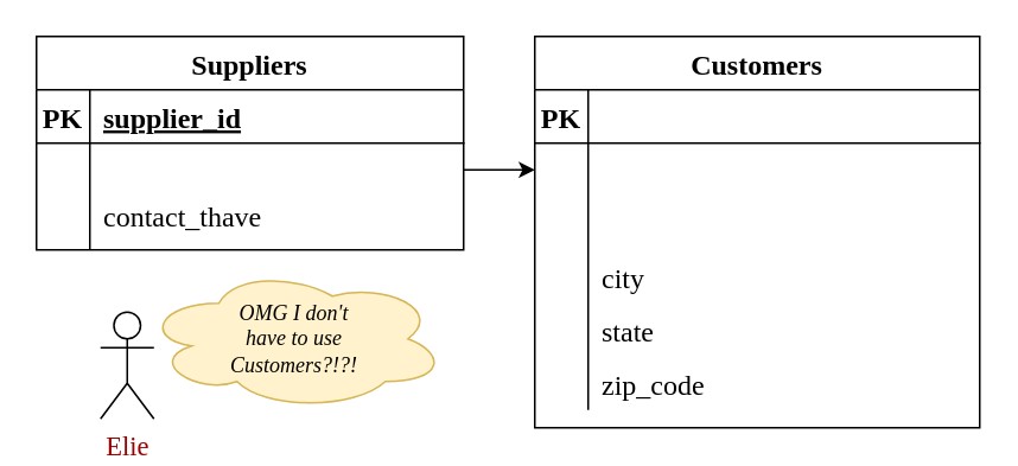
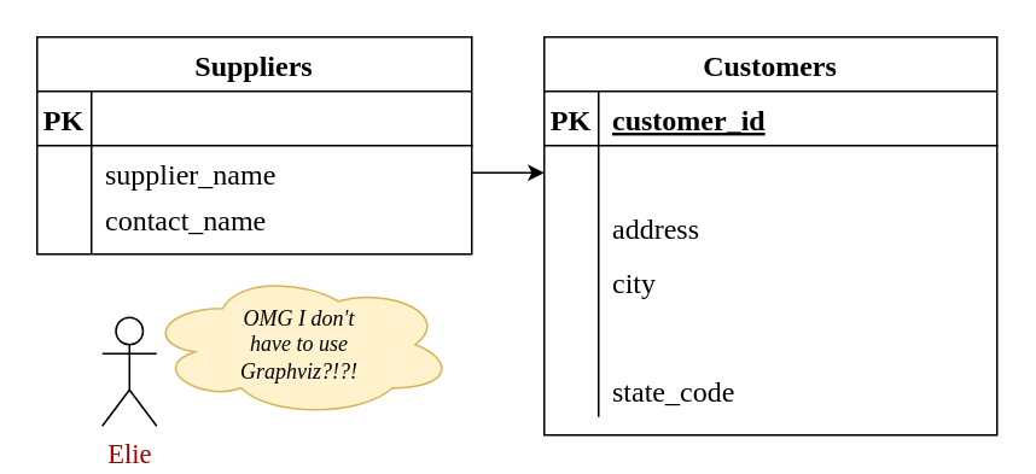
  <mxCell id="0" />
  <mxCell id="1" parent="0" />
  <mxCell id="2" value="Suppliers" style="shape=table;startSize=30;container=1;collapsible=1;childLayout=tableLayout;fixedRows=1;rowLines=0;fontStyle=1;align=center;resizeLast=1;fontFamily=Source Serif Pro;fontSize=16;" parent="1" vertex="1"><mxGeometry x="20" y="20" width="240" height="120" as="geometry" /></mxCell>
  <mxCell id="3" value="" style="shape=partialRectangle;collapsible=0;dropTarget=0;pointerEvents=0;fillColor=none;points=[[0,0.5],[1,0.5]];portConstraint=eastwest;top=0;left=0;right=0;bottom=1;fontFamily=Source Serif Pro;fontSize=16;" parent="2" vertex="1"><mxGeometry y="30" width="240" height="30" as="geometry" /></mxCell>
  <mxCell id="4" value="PK" style="shape=partialRectangle;overflow=hidden;connectable=0;fillColor=none;top=0;left=0;bottom=0;right=0;fontStyle=1;fontFamily=Source Serif Pro;fontSize=16;" parent="3" vertex="1"><mxGeometry width="30" height="30" as="geometry" /></mxCell>
- <mxCell id="5" value="supplier_id" style="shape=partialRectangle;overflow=hidden;connectable=0;fillColor=none;top=0;left=0;bottom=0;right=0;align=left;spacingLeft=6;fontStyle=5;fontFamily=Source Serif Pro;fontSize=16;" parent="3" vertex="1"><mxGeometry x="30" width="210" height="30" as="geometry" /></mxCell>
  <mxCell id="6" value="" style="shape=partialRectangle;collapsible=0;dropTarget=0;pointerEvents=0;fillColor=none;points=[[0,0.5],[1,0.5]];portConstraint=eastwest;top=0;left=0;right=0;bottom=0;fontFamily=Source Serif Pro;fontSize=16;" parent="2" vertex="1"><mxGeometry y="60" width="240" height="30" as="geometry" /></mxCell>
  <mxCell id="7" value="" style="shape=partialRectangle;overflow=hidden;connectable=0;fillColor=none;top=0;left=0;bottom=0;right=0;fontFamily=Source Serif Pro;fontSize=16;" parent="6" vertex="1"><mxGeometry width="30" height="30" as="geometry" /></mxCell>
+ <mxCell id="8" value="supplier_name" style="shape=partialRectangle;overflow=hidden;connectable=0;fillColor=none;top=0;left=0;bottom=0;right=0;align=left;spacingLeft=6;fontFamily=Source Serif Pro;fontSize=16;" parent="6" vertex="1"><mxGeometry x="30" width="210" height="30" as="geometry" /></mxCell>
  <mxCell id="9" value="" style="shape=partialRectangle;collapsible=0;dropTarget=0;pointerEvents=0;fillColor=none;points=[[0,0.5],[1,0.5]];portConstraint=eastwest;top=0;left=0;right=0;bottom=0;fontFamily=Source Serif Pro;fontSize=16;" parent="2" vertex="1"><mxGeometry y="90" width="240" height="30" as="geometry" /></mxCell>
  <mxCell id="10" value="" style="shape=partialRectangle;overflow=hidden;connectable=0;fillColor=none;top=0;left=0;bottom=0;right=0;fontFamily=Source Serif Pro;fontSize=16;" parent="9" vertex="1"><mxGeometry width="30" height="30" as="geometry" /></mxCell>
- <mxCell id="11" value="contact_thave&#10;" style="shape=partialRectangle;overflow=hidden;connectable=0;fillColor=none;top=0;left=0;bottom=0;right=0;align=left;spacingLeft=6;fontFamily=Source Serif Pro;fontSize=16;" parent="9" vertex="1"><mxGeometry x="30" width="210" height="30" as="geometry" /></mxCell>
+ <mxCell id="11" value="contact_name&#10;" style="shape=partialRectangle;overflow=hidden;connectable=0;fillColor=none;top=0;left=0;bottom=0;right=0;align=left;spacingLeft=6;fontFamily=Source Serif Pro;fontSize=16;" parent="9" vertex="1"><mxGeometry x="30" width="210" height="30" as="geometry" /></mxCell>
  <mxCell id="12" value="Customers" style="shape=table;startSize=30;container=1;collapsible=1;childLayout=tableLayout;fixedRows=1;rowLines=0;fontStyle=1;align=center;resizeLast=1;fontFamily=Source Serif Pro;fontSize=16;" parent="1" vertex="1"><mxGeometry x="300" y="20" width="250" height="220" as="geometry" /></mxCell>
  <mxCell id="13" value="" style="shape=partialRectangle;collapsible=0;dropTarget=0;pointerEvents=0;fillColor=none;points=[[0,0.5],[1,0.5]];portConstraint=eastwest;top=0;left=0;right=0;bottom=1;fontFamily=Source Serif Pro;fontSize=16;" parent="12" vertex="1"><mxGeometry y="30" width="250" height="30" as="geometry" /></mxCell>
  <mxCell id="14" value="PK" style="shape=partialRectangle;overflow=hidden;connectable=0;fillColor=none;top=0;left=0;bottom=0;right=0;fontStyle=1;fontFamily=Source Serif Pro;fontSize=16;" parent="13" vertex="1"><mxGeometry width="30" height="30" as="geometry" /></mxCell>
+ <mxCell id="15" value="customer_id" style="shape=partialRectangle;overflow=hidden;connectable=0;fillColor=none;top=0;left=0;bottom=0;right=0;align=left;spacingLeft=6;fontStyle=5;fontFamily=Source Serif Pro;fontSize=16;" parent="13" vertex="1"><mxGeometry x="30" width="220" height="30" as="geometry" /></mxCell>
  <mxCell id="16" value="" style="shape=partialRectangle;collapsible=0;dropTarget=0;pointerEvents=0;fillColor=none;points=[[0,0.5],[1,0.5]];portConstraint=eastwest;top=0;left=0;right=0;bottom=0;fontFamily=Source Serif Pro;fontSize=16;" parent="12" vertex="1"><mxGeometry y="60" width="250" height="30" as="geometry" /></mxCell>
  <mxCell id="17" value="" style="shape=partialRectangle;overflow=hidden;connectable=0;fillColor=none;top=0;left=0;bottom=0;right=0;fontFamily=Source Serif Pro;fontSize=16;" parent="16" vertex="1"><mxGeometry width="30" height="30" as="geometry" /></mxCell>
  <mxCell id="18" value="" style="shape=partialRectangle;collapsible=0;dropTarget=0;pointerEvents=0;fillColor=none;points=[[0,0.5],[1,0.5]];portConstraint=eastwest;top=0;left=0;right=0;bottom=0;fontFamily=Source Serif Pro;fontSize=16;" parent="12" vertex="1"><mxGeometry y="90" width="250" height="30" as="geometry" /></mxCell>
  <mxCell id="19" value="" style="shape=partialRectangle;overflow=hidden;connectable=0;fillColor=none;top=0;left=0;bottom=0;right=0;fontFamily=Source Serif Pro;fontSize=16;" parent="18" vertex="1"><mxGeometry width="30" height="30" as="geometry" /></mxCell>
+ <mxCell id="20" value="address" style="shape=partialRectangle;overflow=hidden;connectable=0;fillColor=none;top=0;left=0;bottom=0;right=0;align=left;spacingLeft=6;fontFamily=Source Serif Pro;fontSize=16;" parent="18" vertex="1"><mxGeometry x="30" width="220" height="30" as="geometry" /></mxCell>
  <mxCell id="21" value="" style="shape=partialRectangle;collapsible=0;dropTarget=0;pointerEvents=0;fillColor=none;points=[[0,0.5],[1,0.5]];portConstraint=eastwest;top=0;left=0;right=0;bottom=0;fontFamily=Source Serif Pro;fontSize=16;" parent="12" vertex="1"><mxGeometry y="120" width="250" height="30" as="geometry" /></mxCell>
  <mxCell id="22" value="" style="shape=partialRectangle;overflow=hidden;connectable=0;fillColor=none;top=0;left=0;bottom=0;right=0;fontFamily=Source Serif Pro;fontSize=16;" parent="21" vertex="1"><mxGeometry width="30" height="30" as="geometry" /></mxCell>
  <mxCell id="23" value="city" style="shape=partialRectangle;overflow=hidden;connectable=0;fillColor=none;top=0;left=0;bottom=0;right=0;align=left;spacingLeft=6;fontFamily=Source Serif Pro;fontSize=16;" parent="21" vertex="1"><mxGeometry x="30" width="220" height="30" as="geometry" /></mxCell>
  <mxCell id="24" value="" style="shape=partialRectangle;collapsible=0;dropTarget=0;pointerEvents=0;fillColor=none;points=[[0,0.5],[1,0.5]];portConstraint=eastwest;top=0;left=0;right=0;bottom=0;fontFamily=Source Serif Pro;fontSize=16;" parent="12" vertex="1"><mxGeometry y="150" width="250" height="30" as="geometry" /></mxCell>
  <mxCell id="25" value="" style="shape=partialRectangle;overflow=hidden;connectable=0;fillColor=none;top=0;left=0;bottom=0;right=0;fontFamily=Source Serif Pro;fontSize=16;" parent="24" vertex="1"><mxGeometry width="30" height="30" as="geometry" /></mxCell>
- <mxCell id="26" value="state" style="shape=partialRectangle;overflow=hidden;connectable=0;fillColor=none;top=0;left=0;bottom=0;right=0;align=left;spacingLeft=6;fontFamily=Source Serif Pro;fontSize=16;" parent="24" vertex="1"><mxGeometry x="30" width="220" height="30" as="geometry" /></mxCell>
  <mxCell id="27" value="" style="shape=partialRectangle;collapsible=0;dropTarget=0;pointerEvents=0;fillColor=none;points=[[0,0.5],[1,0.5]];portConstraint=eastwest;top=0;left=0;right=0;bottom=0;fontFamily=Source Serif Pro;fontSize=16;" parent="12" vertex="1"><mxGeometry y="180" width="250" height="30" as="geometry" /></mxCell>
  <mxCell id="28" value="" style="shape=partialRectangle;overflow=hidden;connectable=0;fillColor=none;top=0;left=0;bottom=0;right=0;fontFamily=Source Serif Pro;fontSize=16;" parent="27" vertex="1"><mxGeometry width="30" height="30" as="geometry" /></mxCell>
- <mxCell id="29" value="zip_code" style="shape=partialRectangle;overflow=hidden;connectable=0;fillColor=none;top=0;left=0;bottom=0;right=0;align=left;spacingLeft=6;fontFamily=Source Serif Pro;fontSize=16;" parent="27" vertex="1"><mxGeometry x="30" width="220" height="30" as="geometry" /></mxCell>
+ <mxCell id="29" value="state_code" style="shape=partialRectangle;overflow=hidden;connectable=0;fillColor=none;top=0;left=0;bottom=0;right=0;align=left;spacingLeft=6;fontFamily=Source Serif Pro;fontSize=16;" parent="27" vertex="1"><mxGeometry x="30" width="220" height="30" as="geometry" /></mxCell>
  <mxCell id="30" value="Elie" style="shape=umlActor;verticalLabelPosition=bottom;verticalAlign=top;html=1;outlineConnect=0;fontFamily=Source Serif Pro;fontColor=#990000;fontSize=15;" parent="1" vertex="1"><mxGeometry x="56" y="175" width="30" height="60" as="geometry" /></mxCell>
  <mxCell id="31" style="edgeStyle=orthogonalEdgeStyle;rounded=0;orthogonalLoop=1;jettySize=auto;html=1;exitX=1;exitY=0.5;exitDx=0;exitDy=0;fontSize=16;" parent="1" source="6" target="16" edge="1"><mxGeometry relative="1" as="geometry" /></mxCell>
- <mxCell id="32" value="&lt;font style=&quot;font-size: 12px&quot; face=&quot;Source Serif Pro&quot;&gt;&lt;i style=&quot;font-size: 12px&quot;&gt;OMG I don't&lt;br style=&quot;font-size: 12px&quot;&gt;have to use&lt;br style=&quot;font-size: 12px&quot;&gt;Customers?!?!&lt;/i&gt;&lt;/font&gt;" style="ellipse;shape=cloud;whiteSpace=wrap;html=1;fontSize=12;fillColor=#fff2cc;strokeColor=#d6b656;" parent="1" vertex="1"><mxGeometry x="80" y="150" width="170" height="80" as="geometry" /></mxCell>
+ <mxCell id="32" value="&lt;font style=&quot;font-size: 12px&quot; face=&quot;Source Serif Pro&quot;&gt;&lt;i style=&quot;font-size: 12px&quot;&gt;OMG I don't&lt;br style=&quot;font-size: 12px&quot;&gt;have to use&lt;br style=&quot;font-size: 12px&quot;&gt;Graphviz?!?!&lt;/i&gt;&lt;/font&gt;" style="ellipse;shape=cloud;whiteSpace=wrap;html=1;fontSize=12;fillColor=#fff2cc;strokeColor=#d6b656;" parent="1" vertex="1"><mxGeometry x="80" y="150" width="170" height="80" as="geometry" /></mxCell>
